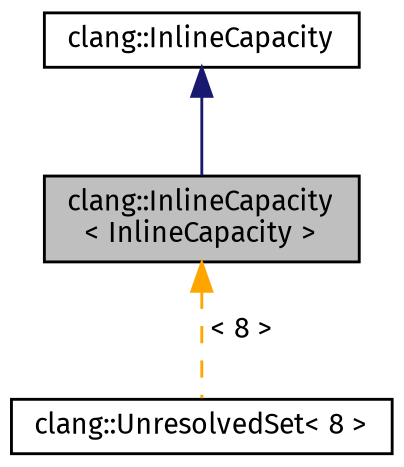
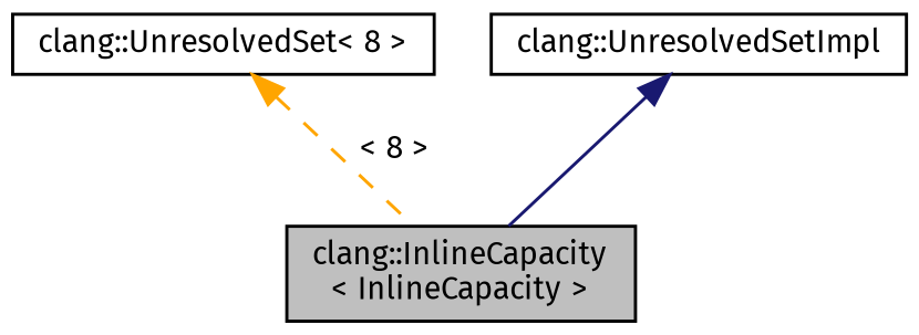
  digraph {
    fontname="Fira Sans"
    node [color=black fontname="Fira Sans" fontsize=10 shape=record]
    edge [dir=back fontname="Fira Sans" fontsize=10 labelfontname=Helvetica labelfontsize=10]
    n1 [fillcolor=grey75 fontcolor=black height=0.2 label="clang::InlineCapacity\l\< InlineCapacity \>" style=filled width=0.4]
    n2 [height=0.2 label="clang::UnresolvedSet\< 8 \>" width=0.4]
-   n3 [height=0.2 label="clang::InlineCapacity" width=0.4]
-   n1 -> n2 [color=orange label=" \< 8 \>" style=dashed]
+   n3 [height=0.2 label="clang::UnresolvedSetImpl" width=0.4]
+   n2 -> n1 [color=orange label=" \< 8 \>" style=dashed]
    n3 -> n1 [color=midnightblue style=solid]
  }
